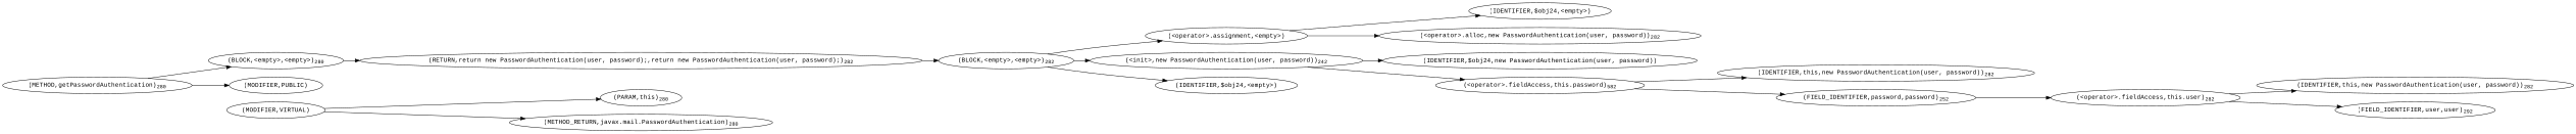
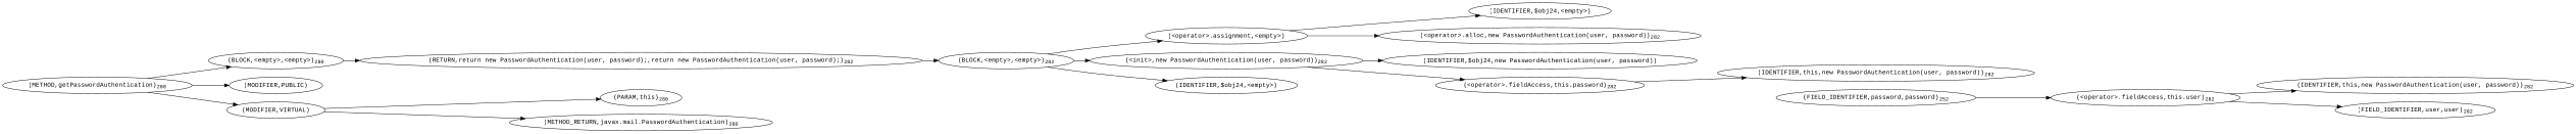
  digraph {
    fontname="Liberation Mono"
    rankdir=LR
    node [fontname="Liberation Mono"]
    edge [fontname="Liberation Mono"]
    n1 [label=<(METHOD,getPasswordAuthentication)<SUB>280</SUB>>]
    n2 [label=<(BLOCK,&lt;empty&gt;,&lt;empty&gt;)<SUB>280</SUB>>]
    n3 [label=<(MODIFIER,PUBLIC)>]
    n4 [label=<(MODIFIER,VIRTUAL)>]
    n5 [label=<(PARAM,this)<SUB>280</SUB>>]
    n6 [label=<(RETURN,return new PasswordAuthentication(user, password);,return new PasswordAuthentication(user, password);)<SUB>282</SUB>>]
    n7 [label=<(METHOD_RETURN,javax.mail.PasswordAuthentication)<SUB>280</SUB>>]
    n8 [label=<(BLOCK,&lt;empty&gt;,&lt;empty&gt;)<SUB>282</SUB>>]
    n9 [label=<(&lt;operator&gt;.assignment,&lt;empty&gt;)>]
-   n10 [label=<(&lt;init&gt;,new PasswordAuthentication(user, password))<SUB>242</SUB>>]
+   n10 [label=<(&lt;init&gt;,new PasswordAuthentication(user, password))<SUB>282</SUB>>]
    n11 [label=<(IDENTIFIER,$obj24,&lt;empty&gt;)>]
    n12 [label=<(IDENTIFIER,$obj24,&lt;empty&gt;)>]
    n13 [label=<(&lt;operator&gt;.alloc,new PasswordAuthentication(user, password))<SUB>282</SUB>>]
    n14 [label=<(IDENTIFIER,$obj24,new PasswordAuthentication(user, password))>]
-   n15 [label=<(&lt;operator&gt;.fieldAccess,this.password)<SUB>582</SUB>>]
+   n15 [label=<(&lt;operator&gt;.fieldAccess,this.password)<SUB>282</SUB>>]
    n16 [label=<(&lt;operator&gt;.fieldAccess,this.user)<SUB>282</SUB>>]
    n17 [label=<(IDENTIFIER,this,new PasswordAuthentication(user, password))<SUB>282</SUB>>]
-   n18 [label=<(FIELD_IDENTIFIER,user,user)<SUB>292</SUB>>]
+   n18 [label=<(FIELD_IDENTIFIER,user,user)<SUB>282</SUB>>]
    n19 [label=<(IDENTIFIER,this,new PasswordAuthentication(user, password))<SUB>282</SUB>>]
    n20 [label=<(FIELD_IDENTIFIER,password,password)<SUB>252</SUB>>]
    n1 -> n2
    n1 -> n3
+   n1 -> n4
    n2 -> n6
    n4 -> n5
    n4 -> n7
    n6 -> n8
    n8 -> n9
    n8 -> n10
    n8 -> n11
    n9 -> n12
    n9 -> n13
    n10 -> n14
    n10 -> n15
    n15 -> n19
-   n15 -> n20
    n16 -> n17
    n16 -> n18
    n20 -> n16
  }
